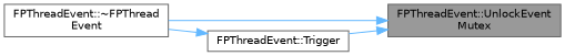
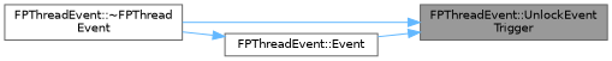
  digraph {
    rankdir=RL
    node [color=grey40 fillcolor=white fontname=Helvetica fontsize=10 shape=box style=filled]
    edge [color=steelblue1 dir=back fontname=Helvetica fontsize=10 labelfontname=Helvetica labelfontsize=10 style=solid]
-   n1 [color=gray40 fillcolor=grey60 fontcolor=black height=0.2 label="FPThreadEvent::UnlockEvent\lMutex" width=0.4]
+   n1 [color=gray40 fillcolor=grey60 fontcolor=black height=0.2 label="FPThreadEvent::UnlockEvent\lTrigger" width=0.4]
    n2 [height=0.2 label="FPThreadEvent::~FPThread\lEvent" width=0.4]
-   n3 [height=0.2 label="FPThreadEvent::Trigger" width=0.4]
+   n3 [height=0.2 label="FPThreadEvent::Event" width=0.4]
    n1 -> n2
    n1 -> n3
    n3 -> n2
  }
